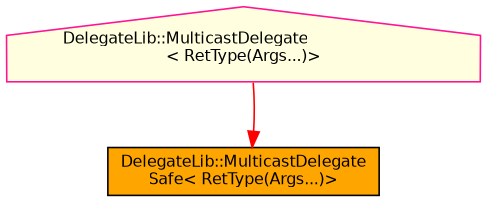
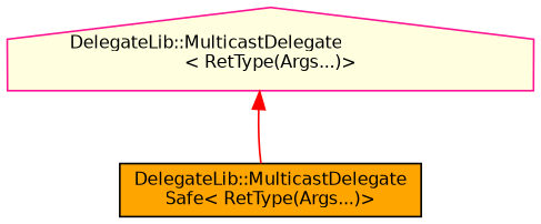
  digraph {
    node [fontname=Helvetica fontsize=10 style=filled]
    n1 [color=deeppink fillcolor=lightyellow fontcolor=black height=0.2 label="DelegateLib::MulticastDelegate\l\< RetType(Args...)\>" shape=house width=0.4]
    n2 [color=black fillcolor=orange height=0.2 label="DelegateLib::MulticastDelegate\lSafe\< RetType(Args...)\>" shape=box width=0.4]
-   n2 -> n1 [color=red dir=back fontname=Helvetica fontsize=10 labelfontname=Helvetica labelfontsize=10 style=solid]
+   n1 -> n2 [color=red dir=back fontname=Helvetica fontsize=10 labelfontname=Helvetica labelfontsize=10 style=solid]
  }
